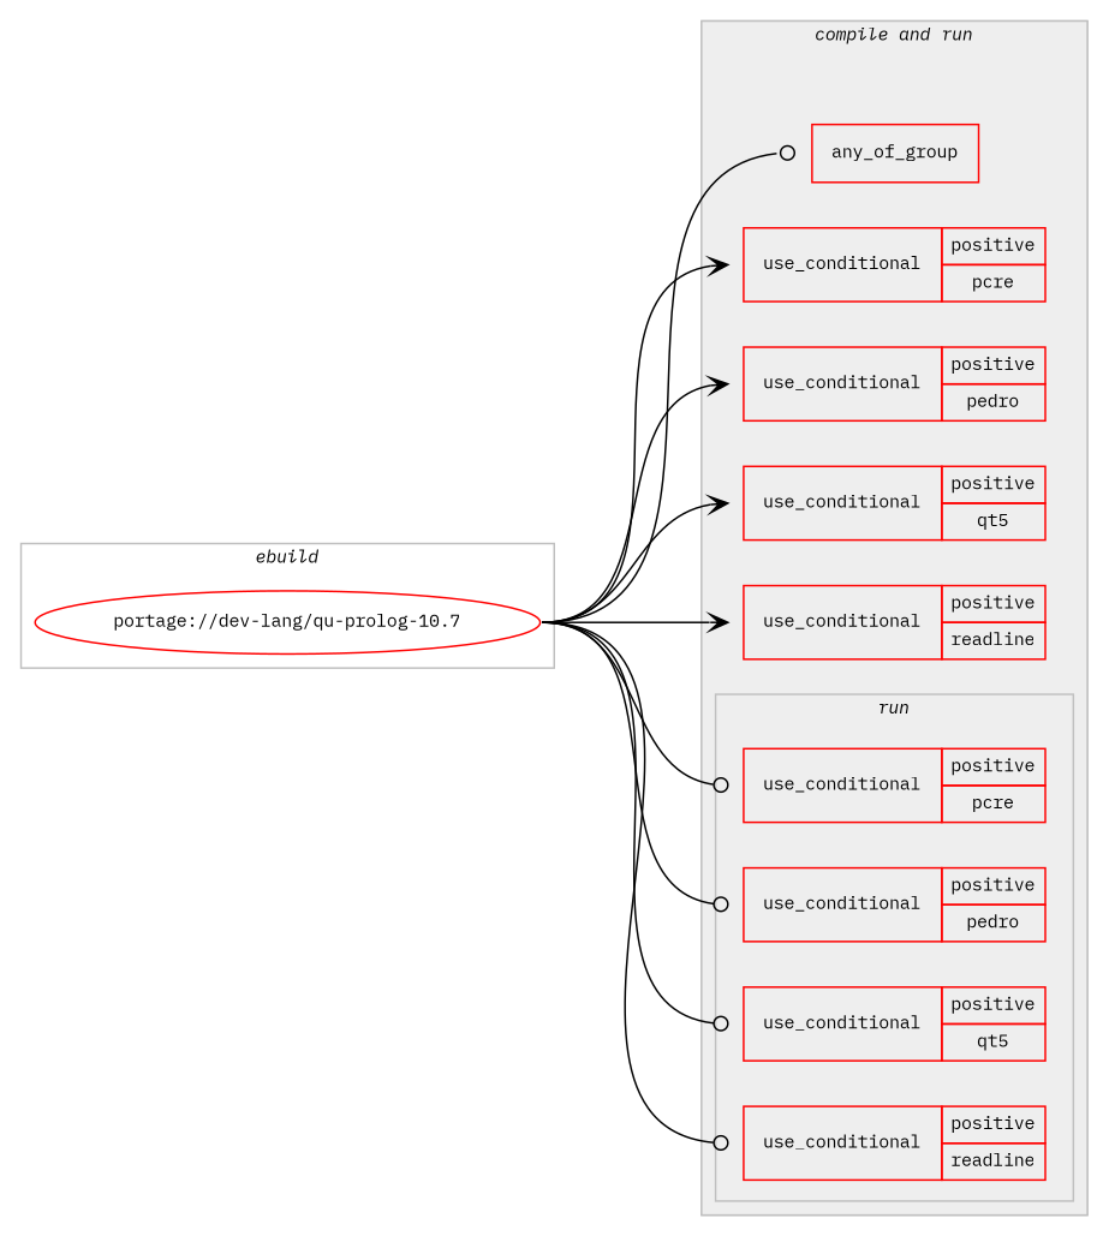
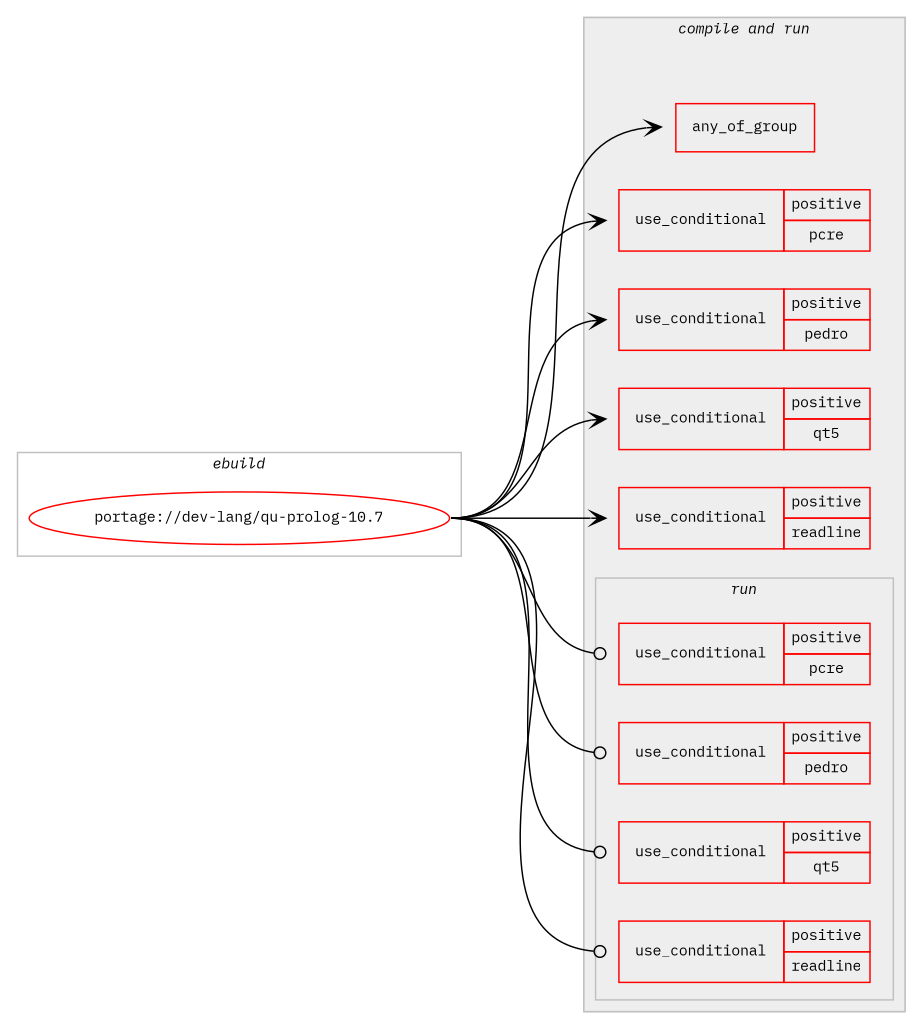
  digraph {
    compound=true
    concentrate=true
    fontname="IBM Plex Mono"
    fontsize=10
    newrank=true
    rankdir=LR
    ranksep=1.5
    node [color=red fontname="IBM Plex Mono" fontsize=10 shape=none]
    edge [arrowhead=vee headport=w style=solid tailport=e weight=20 fontname="IBM Plex Mono"]
    n1 [label="portage://dev-lang/qu-prolog-10.7" width=4 shape=""]
    n2 [label=<<TABLE BORDER="0" CELLBORDER="1" CELLSPACING="0" CELLPADDING="4"><TR><TD CELLPADDING="10">any_of_group</TD></TR></TABLE>>]
    n3 [label=<<TABLE BORDER="0" CELLBORDER="1" CELLSPACING="0" CELLPADDING="4"><TR><TD ROWSPAN="3" CELLPADDING="10">use_conditional</TD></TR><TR><TD>positive</TD></TR><TR><TD>pcre</TD></TR></TABLE>>]
    n4 [label=<<TABLE BORDER="0" CELLBORDER="1" CELLSPACING="0" CELLPADDING="4"><TR><TD ROWSPAN="3" CELLPADDING="10">use_conditional</TD></TR><TR><TD>positive</TD></TR><TR><TD>pedro</TD></TR></TABLE>>]
    n5 [label=<<TABLE BORDER="0" CELLBORDER="1" CELLSPACING="0" CELLPADDING="4"><TR><TD ROWSPAN="3" CELLPADDING="10">use_conditional</TD></TR><TR><TD>positive</TD></TR><TR><TD>qt5</TD></TR></TABLE>>]
    n6 [label=<<TABLE BORDER="0" CELLBORDER="1" CELLSPACING="0" CELLPADDING="4"><TR><TD ROWSPAN="3" CELLPADDING="10">use_conditional</TD></TR><TR><TD>positive</TD></TR><TR><TD>readline</TD></TR></TABLE>>]
    n7 [label=<<TABLE BORDER="0" CELLBORDER="1" CELLSPACING="0" CELLPADDING="4"><TR><TD ROWSPAN="3" CELLPADDING="10">use_conditional</TD></TR><TR><TD>positive</TD></TR><TR><TD>pcre</TD></TR></TABLE>>]
    n8 [label=<<TABLE BORDER="0" CELLBORDER="1" CELLSPACING="0" CELLPADDING="4"><TR><TD ROWSPAN="3" CELLPADDING="10">use_conditional</TD></TR><TR><TD>positive</TD></TR><TR><TD>pedro</TD></TR></TABLE>>]
    n9 [label=<<TABLE BORDER="0" CELLBORDER="1" CELLSPACING="0" CELLPADDING="4"><TR><TD ROWSPAN="3" CELLPADDING="10">use_conditional</TD></TR><TR><TD>positive</TD></TR><TR><TD>qt5</TD></TR></TABLE>>]
    n10 [label=<<TABLE BORDER="0" CELLBORDER="1" CELLSPACING="0" CELLPADDING="4"><TR><TD ROWSPAN="3" CELLPADDING="10">use_conditional</TD></TR><TR><TD>positive</TD></TR><TR><TD>readline</TD></TR></TABLE>>]
    subgraph cluster_1 {
      color=gray
      label=<<i>ebuild</i>>
      rank=same
      n1
    }
    subgraph cluster_2 {
      color=gray
      label=<<i>dependencies</i>>
      subgraph cluster_3 {
        color=gray
        fillcolor="#eeeeee"
        label=<<i>compile</i>>
        style=filled
        subgraph sub_4 {
          color=gray
          fillcolor="#eeeeee"
          label=<<i>compile</i>>
          style=filled
          n2
        }
        subgraph sub_5 {
          color=gray
          fillcolor="#eeeeee"
          label=<<i>compile</i>>
          style=filled
          n3
        }
        subgraph sub_6 {
          color=gray
          fillcolor="#eeeeee"
          label=<<i>compile</i>>
          style=filled
          n4
        }
        subgraph sub_7 {
          color=gray
          fillcolor="#eeeeee"
          label=<<i>compile</i>>
          style=filled
          n5
        }
        subgraph sub_8 {
          color=gray
          fillcolor="#eeeeee"
          label=<<i>compile</i>>
          style=filled
          n6
        }
      }
      subgraph cluster_9 {
        color=gray
        fillcolor="#eeeeee"
        label=<<i>compile and run</i>>
        style=filled
      }
      subgraph cluster_10 {
        color=gray
        fillcolor="#eeeeee"
        label=<<i>run</i>>
        style=filled
        subgraph sub_11 {
          color=gray
          fillcolor="#eeeeee"
          label=<<i>run</i>>
          style=filled
          n7
        }
        subgraph sub_12 {
          color=gray
          fillcolor="#eeeeee"
          label=<<i>run</i>>
          style=filled
          n8
        }
        subgraph sub_13 {
          color=gray
          fillcolor="#eeeeee"
          label=<<i>run</i>>
          style=filled
          n9
        }
        subgraph sub_14 {
          color=gray
          fillcolor="#eeeeee"
          label=<<i>run</i>>
          style=filled
          n10
        }
      }
    }
    subgraph cluster_15 {
      color=gray
      label=<<i>candidates</i>>
      rank=same
    }
-   n1 -> n2 [arrowhead=odot]
+   n1 -> n2
    n1 -> n3
    n1 -> n4
    n1 -> n5
    n1 -> n6
    n1 -> n7 [arrowhead=odot]
    n1 -> n8 [arrowhead=odot]
    n1 -> n9 [arrowhead=odot]
    n1 -> n10 [arrowhead=odot]
  }
